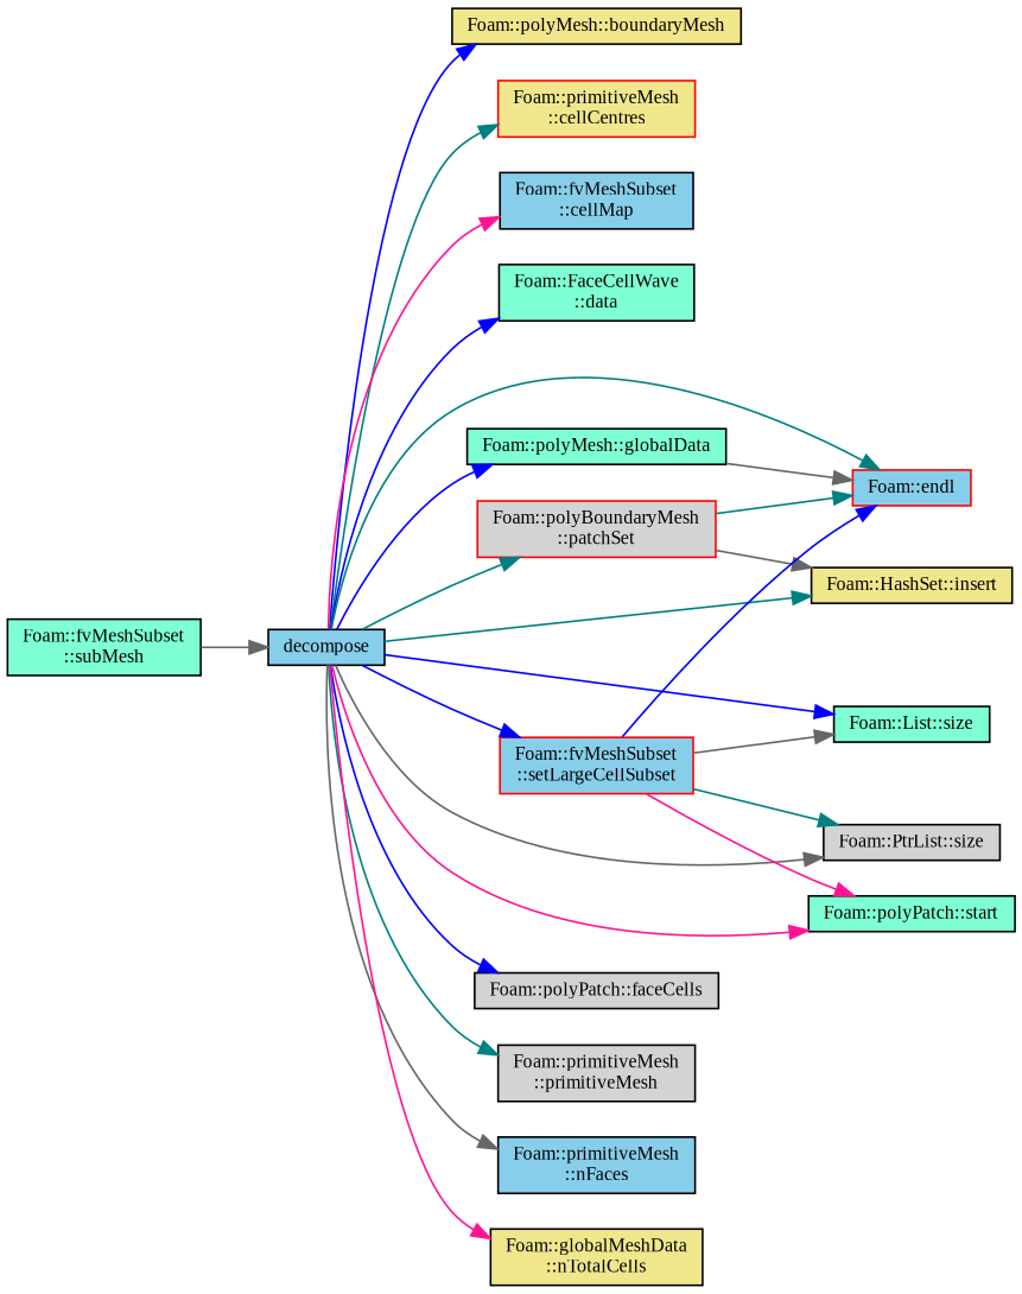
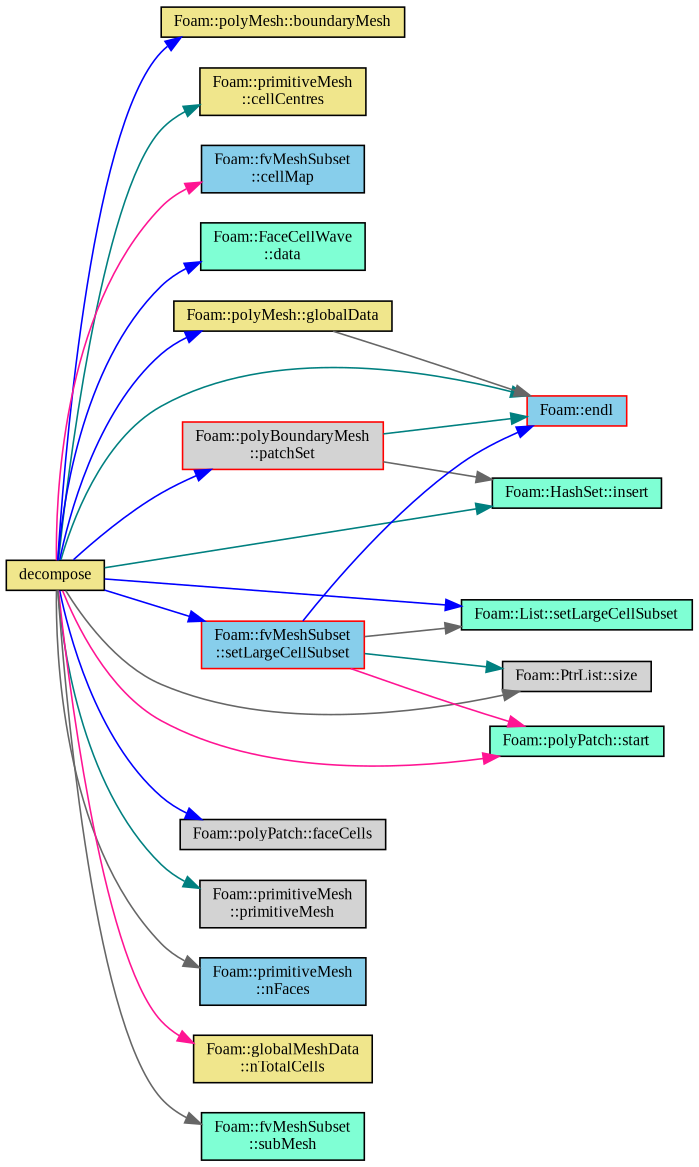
  digraph {
    fontname="Liberation Serif"
    rankdir=LR
    node [color=black fillcolor=skyblue fontname="Liberation Serif" fontsize=10 shape=record style=filled]
    edge [color=blue fontname="Liberation Serif" fontsize=10 labelfontname=Helvetica labelfontsize=10 style=solid]
-   n1 [fontcolor=black height=0.2 label=decompose width=0.4]
+   n1 [fillcolor=khaki fontcolor=black height=0.2 label=decompose width=0.4]
    n2 [fillcolor=khaki height=0.2 label="Foam::polyMesh::boundaryMesh" width=0.4]
-   n3 [color=red fillcolor=khaki height=0.2 label="Foam::primitiveMesh\l::cellCentres" width=0.4]
+   n3 [fillcolor=khaki height=0.2 label="Foam::primitiveMesh\l::cellCentres" width=0.4]
    n4 [height=0.2 label="Foam::fvMeshSubset\l::cellMap" width=0.4]
    n5 [fillcolor=aquamarine height=0.2 label="Foam::FaceCellWave\l::data" width=0.4]
    n6 [color=red height=0.2 label="Foam::endl" width=0.4]
    n7 [fillcolor=lightgrey height=0.2 label="Foam::polyPatch::faceCells" width=0.4]
-   n8 [fillcolor=aquamarine height=0.2 label="Foam::polyMesh::globalData" width=0.4]
-   n9 [fillcolor=khaki height=0.2 label="Foam::HashSet::insert" width=0.4]
+   n8 [fillcolor=khaki height=0.2 label="Foam::polyMesh::globalData" width=0.4]
+   n9 [fillcolor=aquamarine height=0.2 label="Foam::HashSet::insert" width=0.4]
    n10 [fillcolor=lightgrey height=0.2 label="Foam::primitiveMesh\l::primitiveMesh" width=0.4]
    n11 [height=0.2 label="Foam::primitiveMesh\l::nFaces" width=0.4]
    n12 [fillcolor=khaki height=0.2 label="Foam::globalMeshData\l::nTotalCells" width=0.4]
    n13 [color=red fillcolor=lightgrey height=0.2 label="Foam::polyBoundaryMesh\l::patchSet" width=0.4]
    n14 [color=red height=0.2 label="Foam::fvMeshSubset\l::setLargeCellSubset" width=0.4]
-   n15 [fillcolor=aquamarine height=0.2 label="Foam::List::size" width=0.4]
+   n15 [fillcolor=aquamarine height=0.2 label="Foam::List::setLargeCellSubset" width=0.4]
    n16 [fillcolor=lightgrey height=0.2 label="Foam::PtrList::size" width=0.4]
    n17 [fillcolor=aquamarine height=0.2 label="Foam::polyPatch::start" width=0.4]
    n18 [fillcolor=aquamarine height=0.2 label="Foam::fvMeshSubset\l::subMesh" width=0.4]
    n1 -> n2
    n1 -> n3 [color=teal]
    n1 -> n4 [color=deeppink]
    n1 -> n5
    n1 -> n6 [color=teal]
    n1 -> n7
    n1 -> n8
    n1 -> n9 [color=teal]
    n1 -> n10 [color=teal]
    n1 -> n11 [color=gray40]
    n1 -> n12 [color=deeppink]
-   n1 -> n13 [color=teal]
+   n1 -> n13
    n1 -> n14
    n1 -> n15
    n1 -> n16 [color=gray40]
    n1 -> n17 [color=deeppink]
-   n18 -> n1 [color=gray40]
+   n1 -> n18 [color=gray40]
    n8 -> n6 [color=gray40]
    n13 -> n6 [color=teal]
    n13 -> n9 [color=gray40]
    n14 -> n6
    n14 -> n15 [color=gray40]
    n14 -> n16 [color=teal]
    n14 -> n17 [color=deeppink]
  }
